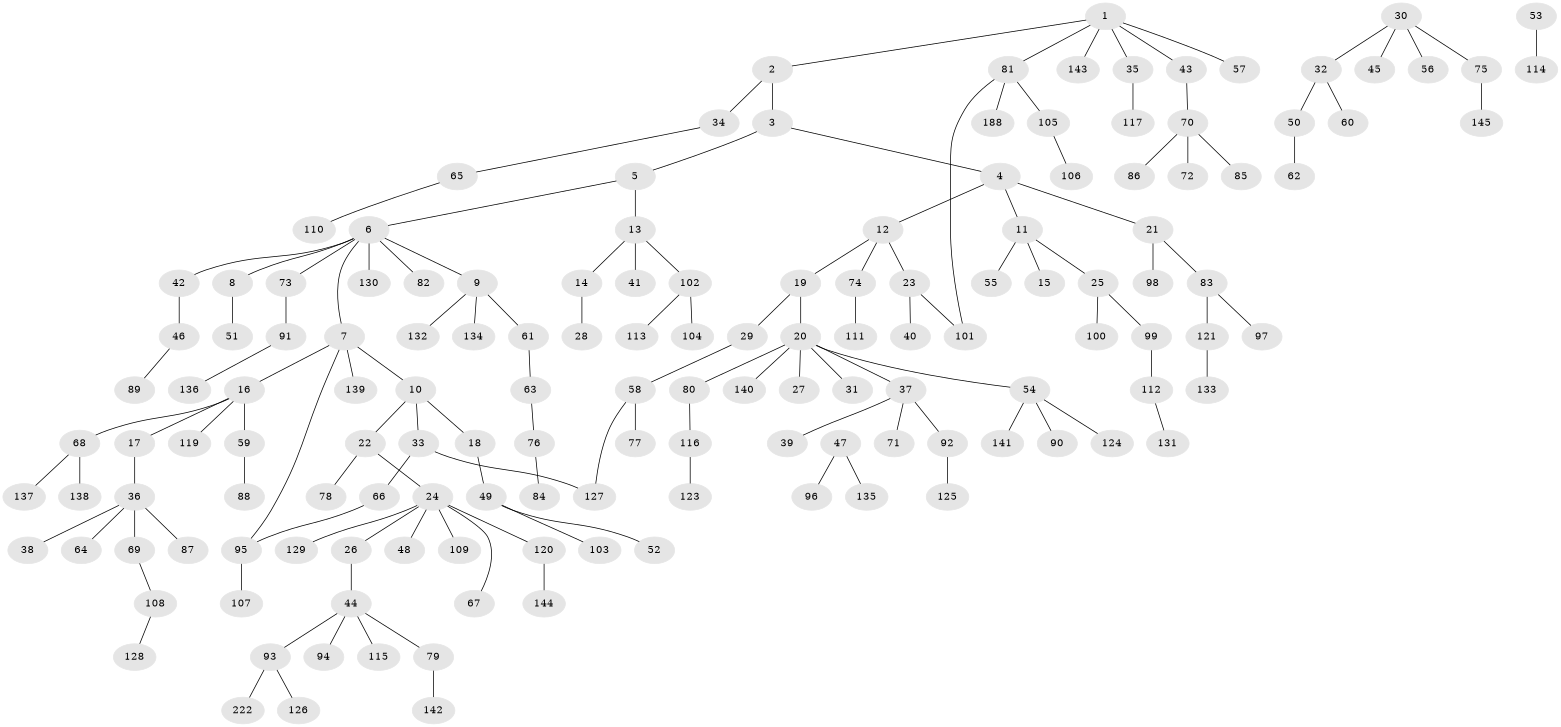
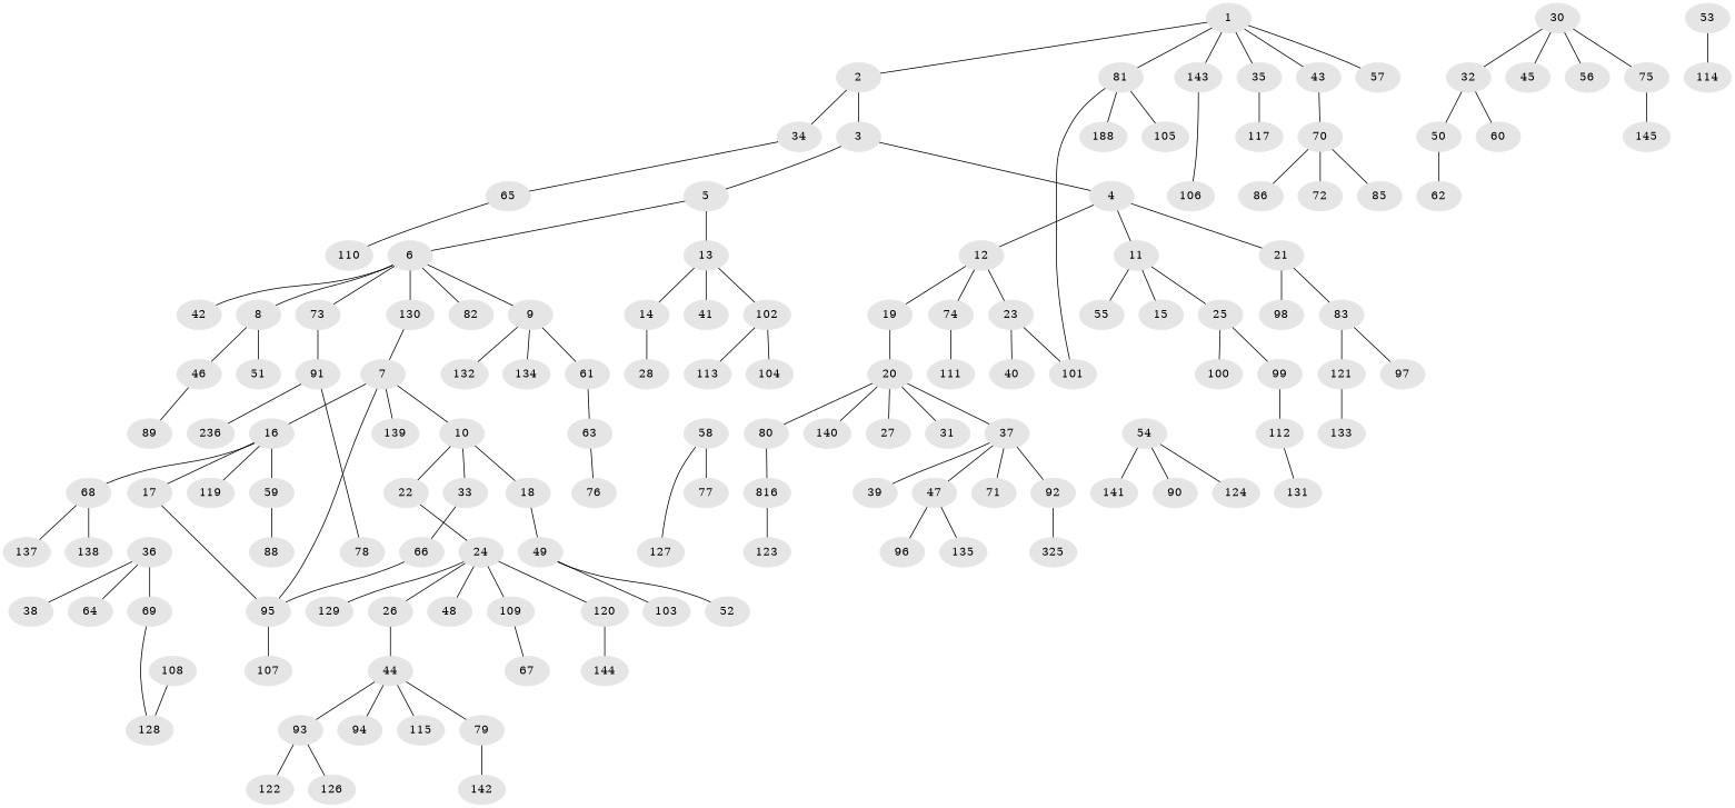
  graph {
    node [color=gray90 style=filled]
    1
    2
    35
    43
    57
    81
    143
    3
    34
    117
    70
    101
    105
    n14 [label=188]
    4
    5
    65
    11
    12
    21
    6
    13
    15
    25
    55
    19
    23
    74
    83
    98
    7
    8
    9
    42
    73
    82
    130
    14
    41
    102
    10
    16
    95
    139
    46
    51
    61
    132
    134
    91
    18
    22
    33
    17
    59
    68
    119
    107
    89
    63
    49
    24
    78
    66
    127
    99
    100
    20
-   29
    40
    111
    28
    104
    113
    36
    88
    137
    138
    38
    64
    69
-   87
    52
    103
    27
    31
    37
    54
    80
    140
    58
    30
    32
    45
    56
    75
    39
    47
    71
    92
    90
    124
    141
-   116
+   116 [label=816]
    97
    121
    26
    48
    67
    109
    120
    129
    44
    144
    112
    131
    79
    93
    94
    115
    77
    50
    60
    145
    53
    114
    62
    110
    108
    96
    135
-   125
+   125 [label=325]
    72
    85
    86
    142
-   122 [label=222]
+   122
    126
    76
-   84
    128
-   136
+   136 [label=236]
    123
    106
    133
    1 -- 2
    1 -- 35
    1 -- 43
    1 -- 57
    1 -- 81
    1 -- 143
    2 -- 3
    2 -- 34
    35 -- 117
    43 -- 70
    81 -- 101
    81 -- 105
    81 -- n14
    3 -- 4
    3 -- 5
    34 -- 65
    70 -- 72
    70 -- 85
    70 -- 86
-   105 -- 106
+   143 -- 106
    4 -- 11
    4 -- 12
    4 -- 21
    5 -- 6
    5 -- 13
    65 -- 110
    11 -- 15
    11 -- 25
    11 -- 55
    12 -- 19
    12 -- 23
    12 -- 74
    21 -- 83
    21 -- 98
-   6 -- 7
+   130 -- 7
    6 -- 8
    6 -- 9
    6 -- 42
    6 -- 73
    6 -- 82
    6 -- 130
    13 -- 14
    13 -- 41
    13 -- 102
    25 -- 99
    25 -- 100
    19 -- 20
-   19 -- 29
    23 -- 101
    23 -- 40
    74 -- 111
    83 -- 97
    83 -- 121
    7 -- 10
    7 -- 16
    7 -- 95
    7 -- 139
-   42 -- 46
+   8 -- 46
    8 -- 51
    9 -- 61
    9 -- 132
    9 -- 134
    73 -- 91
    14 -- 28
    102 -- 104
    102 -- 113
    10 -- 18
    10 -- 22
    10 -- 33
    16 -- 17
    16 -- 59
    16 -- 68
    16 -- 119
    95 -- 107
    46 -- 89
    61 -- 63
    91 -- 136
    18 -- 49
    22 -- 24
-   22 -- 78
+   91 -- 78
    33 -- 66
-   33 -- 127
-   17 -- 36
+   17 -- 95
    59 -- 88
    68 -- 137
    68 -- 138
    63 -- 76
    49 -- 52
    49 -- 103
    24 -- 26
    24 -- 48
-   24 -- 67
+   109 -- 67
    24 -- 109
    24 -- 120
    24 -- 129
    66 -- 95
    99 -- 112
    20 -- 27
    20 -- 31
    20 -- 37
-   20 -- 54
    20 -- 80
    20 -- 140
-   29 -- 58
    36 -- 38
    36 -- 64
    36 -- 69
-   36 -- 87
-   69 -- 108
+   69 -- 128
    37 -- 39
+   37 -- 47
    37 -- 71
    37 -- 92
    54 -- 90
    54 -- 124
    54 -- 141
    80 -- 116
    58 -- 127
    58 -- 77
    30 -- 32
    30 -- 45
    30 -- 56
    30 -- 75
    32 -- 50
    32 -- 60
    75 -- 145
    47 -- 96
    47 -- 135
    92 -- 125
    116 -- 123
    121 -- 133
    26 -- 44
    120 -- 144
    44 -- 79
    44 -- 93
    44 -- 94
    44 -- 115
    112 -- 131
    79 -- 142
    93 -- 122
    93 -- 126
    50 -- 62
    53 -- 114
    108 -- 128
-   76 -- 84
  }
